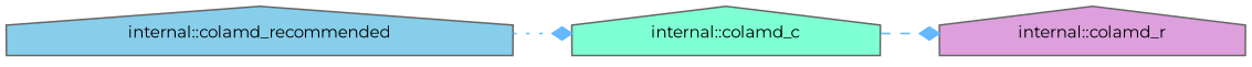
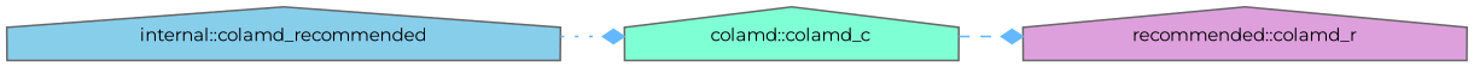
  digraph {
    fontname=Montserrat
    rankdir=LR
    node [color=grey40 fontname=Montserrat fontsize=10 shape=house style=filled]
    edge [arrowhead=diamond color=steelblue1 fontname=Montserrat fontsize=10 labelfontname=Helvetica labelfontsize=10]
    n1 [color=gray40 fillcolor=skyblue fontcolor=black height=0.2 label="internal::colamd_recommended" width=0.4]
-   n2 [fillcolor=aquamarine height=0.2 label="internal::colamd_c" width=0.4]
-   n3 [fillcolor=plum height=0.2 label="internal::colamd_r" width=0.4]
+   n2 [fillcolor=aquamarine height=0.2 label="colamd::colamd_c" width=0.4]
+   n3 [fillcolor=plum height=0.2 label="recommended::colamd_r" width=0.4]
    n1 -> n2 [style=dotted]
    n2 -> n3 [style=dashed]
  }
